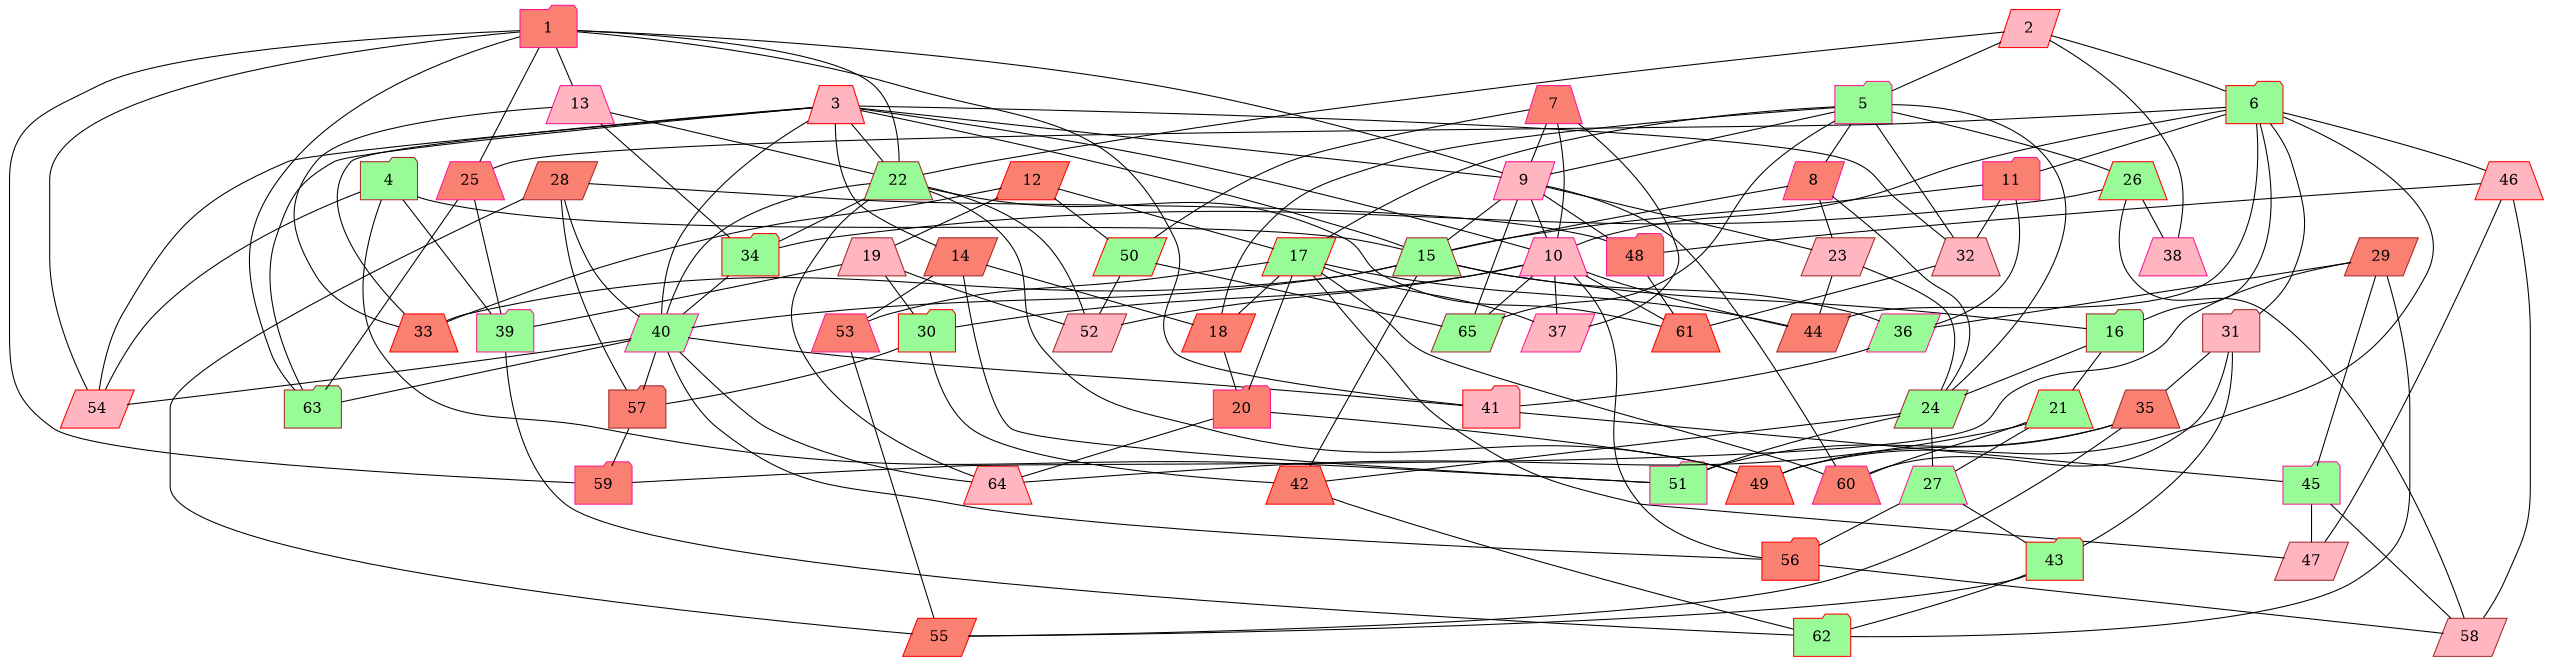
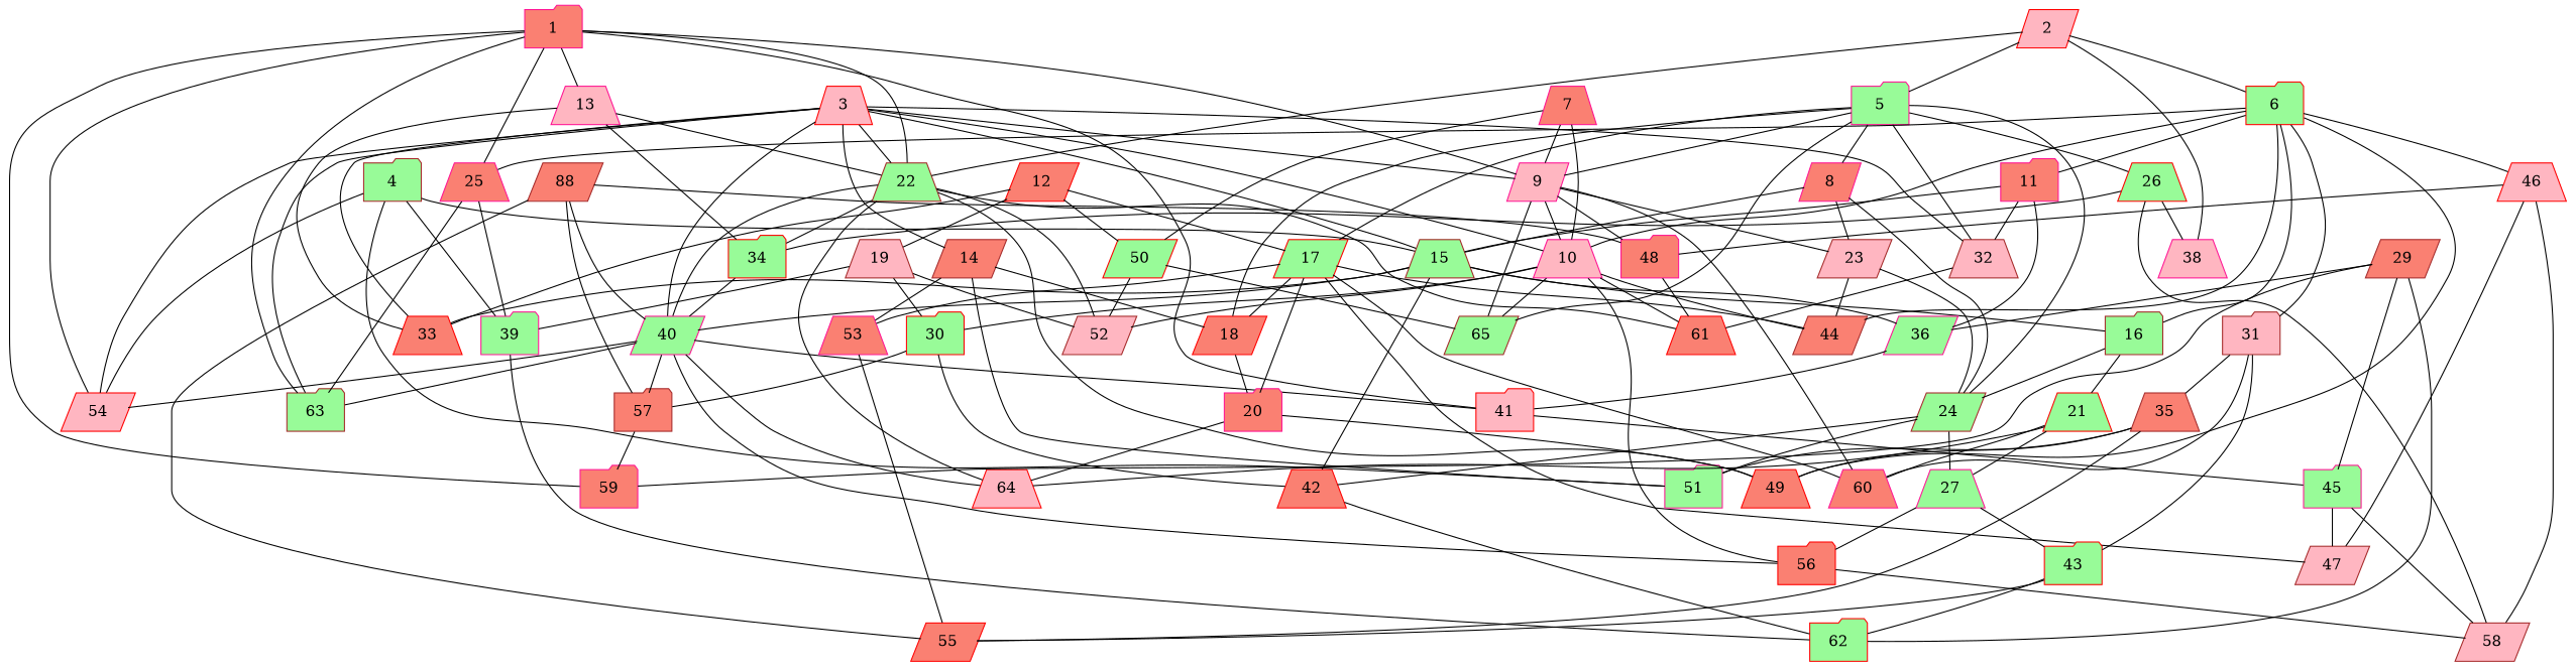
  graph {
    node [color=red fillcolor=salmon shape=parallelogram style=filled]
    edge [weight=1.0]
    1 [color=deeppink shape=folder]
    9 [color=deeppink fillcolor=lightpink]
    13 [color=deeppink fillcolor=lightpink shape=trapezium]
    22 [color=brown fillcolor=palegreen shape=trapezium]
    25 [color=deeppink shape=trapezium]
    41 [fillcolor=lightpink shape=folder]
    54 [fillcolor=lightpink]
    59 [color=deeppink shape=folder]
    63 [color=brown fillcolor=palegreen shape=folder]
    10 [color=deeppink fillcolor=lightpink shape=trapezium]
    15 [color=brown fillcolor=palegreen shape=trapezium]
    65 [color=brown fillcolor=palegreen]
    23 [color=brown fillcolor=lightpink]
    48 [color=deeppink shape=folder]
    60 [color=deeppink shape=trapezium]
    33 [shape=trapezium]
    34 [fillcolor=palegreen shape=folder]
    40 [color=deeppink fillcolor=palegreen]
    49 [shape=trapezium]
    52 [color=brown fillcolor=lightpink]
    61 [shape=trapezium]
    64 [fillcolor=lightpink shape=trapezium]
    39 [color=deeppink fillcolor=palegreen shape=folder]
    45 [color=deeppink fillcolor=palegreen shape=folder]
    2 [fillcolor=lightpink]
    5 [color=deeppink fillcolor=palegreen shape=folder]
    6 [fillcolor=palegreen shape=folder]
    38 [color=deeppink fillcolor=lightpink shape=trapezium]
    32 [color=brown fillcolor=lightpink shape=trapezium]
    8 [color=deeppink]
    17 [fillcolor=palegreen]
    18
    24 [color=brown fillcolor=palegreen]
    26 [fillcolor=palegreen shape=trapezium]
    11 [color=deeppink shape=folder]
    16 [color=brown fillcolor=palegreen shape=folder]
    31 [color=brown fillcolor=lightpink shape=folder]
    44 [color=brown]
    46 [fillcolor=lightpink shape=trapezium]
    3 [fillcolor=lightpink shape=trapezium]
    14 [color=brown]
-   37 [color=deeppink fillcolor=lightpink]
    30 [fillcolor=palegreen shape=folder]
    56 [shape=folder]
    51 [color=deeppink fillcolor=palegreen shape=folder]
    53 [color=deeppink shape=trapezium]
    36 [color=deeppink fillcolor=palegreen]
    42 [shape=trapezium]
    57 [color=brown shape=folder]
    4 [color=brown fillcolor=palegreen shape=folder]
    62 [fillcolor=palegreen shape=folder]
    20 [color=deeppink shape=folder]
    47 [color=brown fillcolor=lightpink]
    27 [color=deeppink fillcolor=palegreen shape=trapezium]
    58 [color=brown fillcolor=lightpink]
    21 [fillcolor=palegreen shape=trapezium]
    43 [fillcolor=palegreen shape=folder]
    35 [color=brown shape=trapezium]
    7 [color=deeppink shape=trapezium]
    50 [fillcolor=palegreen]
    12
    19 [color=brown fillcolor=lightpink shape=trapezium]
    55
-   28 [color=brown]
+   28 [color=brown label=88]
    29 [color=brown]
    1 -- 9 [weight=2.0]
    1 -- 13
    1 -- 22
    1 -- 25
    1 -- 41
    1 -- 54
    1 -- 59 [weight=2.0]
    1 -- 63
    9 -- 10 [weight=2.0]
-   9 -- 15
    9 -- 65
    9 -- 23
    9 -- 48
    9 -- 60
    13 -- 22
    13 -- 33
    13 -- 34
    22 -- 34
    22 -- 40
    22 -- 49
    22 -- 52
    22 -- 61
    22 -- 64
    25 -- 63
    25 -- 39
    41 -- 45
    10 -- 65
    10 -- 52
    10 -- 61
    10 -- 44
-   10 -- 37
    10 -- 30
    10 -- 56
    15 -- 33
    15 -- 40
    15 -- 16
    15 -- 36
    15 -- 42
    23 -- 24
    23 -- 44
    48 -- 61
    34 -- 40
    40 -- 41
    40 -- 54
    40 -- 63
    40 -- 64
    40 -- 56
    40 -- 57
    39 -- 62
    45 -- 47
    45 -- 58
    2 -- 22
    2 -- 5
    2 -- 6
    2 -- 38
    5 -- 9
    5 -- 65
    5 -- 32
    5 -- 8
    5 -- 17
    5 -- 18
    5 -- 24 [weight=2.0]
    5 -- 26
    6 -- 25
    6 -- 10
    6 -- 49
    6 -- 11
    6 -- 16
    6 -- 31
    6 -- 44
    6 -- 46
    32 -- 61
    8 -- 15
    8 -- 23
    8 -- 24
    17 -- 60
    17 -- 18
    17 -- 44
-   17 -- 37
    17 -- 53
    17 -- 20
    17 -- 47
    18 -- 20
    24 -- 51
    24 -- 42
    24 -- 27
    26 -- 34
    26 -- 38
    26 -- 58
    11 -- 15
    11 -- 32
    11 -- 36
    16 -- 24
    16 -- 21
    31 -- 60
    31 -- 43
    31 -- 35
    46 -- 48
    46 -- 47
    46 -- 58
    3 -- 9
    3 -- 22
    3 -- 54
    3 -- 63
    3 -- 10
    3 -- 15 [weight=2.0]
    3 -- 33
    3 -- 40 [weight=2.0]
    3 -- 32
    3 -- 14
    14 -- 18
    14 -- 51
    14 -- 53
    30 -- 42
    30 -- 57
    56 -- 58
    53 -- 55
    36 -- 41
    42 -- 62
    57 -- 59
    4 -- 54
    4 -- 15
    4 -- 39
    4 -- 51
    20 -- 49
    20 -- 64
    27 -- 56
    27 -- 43
    21 -- 60
    21 -- 64
    21 -- 27
    43 -- 62
    43 -- 55
    35 -- 49
    35 -- 51
    35 -- 55
    7 -- 9
    7 -- 10
-   7 -- 37
    7 -- 50
    50 -- 65
    50 -- 52
    12 -- 33
    12 -- 17
    12 -- 50
    12 -- 19
    19 -- 52
    19 -- 39
    19 -- 30
    28 -- 48
    28 -- 40
    28 -- 57
    28 -- 55
    29 -- 59
    29 -- 45
    29 -- 36
    29 -- 62
  }
